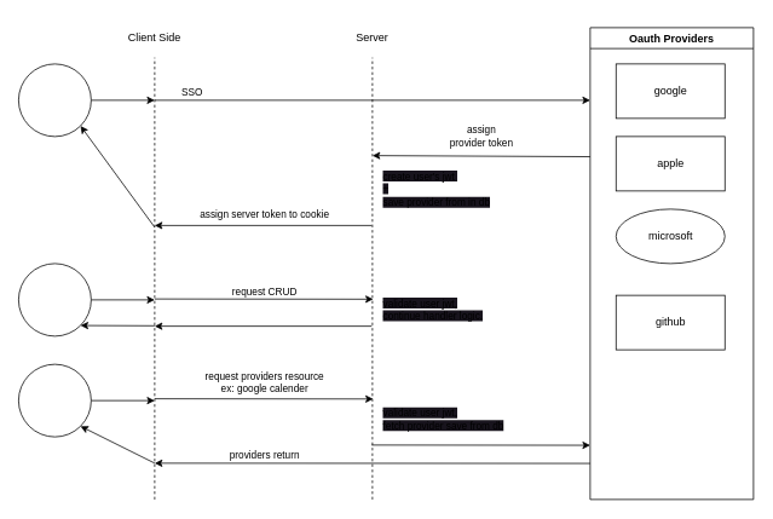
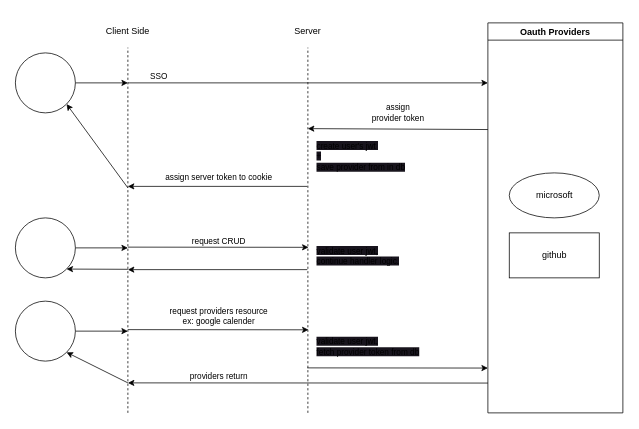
  <mxCell id="0" />
  <mxCell id="1" parent="0" />
  <mxCell id="2" style="edgeStyle=none;html=1;" parent="1" edge="1"><mxGeometry relative="1" as="geometry"><mxPoint x="170" y="110" as="sourcePoint" /><mxPoint x="650" y="110" as="targetPoint" /></mxGeometry></mxCell>
  <mxCell id="3" value="SSO" style="edgeLabel;html=1;align=center;verticalAlign=middle;resizable=0;points=[];" parent="2" vertex="1" connectable="0"><mxGeometry x="0.153" y="-1" relative="1" as="geometry"><mxPoint x="-237" y="-11" as="offset" /></mxGeometry></mxCell>
  <mxCell id="4" value="Oauth Providers" style="swimlane;whiteSpace=wrap;html=1;" parent="1" vertex="1"><mxGeometry x="650" y="30" width="180" height="520" as="geometry" /></mxCell>
- <mxCell id="5" value="google" style="rounded=0;whiteSpace=wrap;html=1;" parent="4" vertex="1"><mxGeometry x="28.5" y="40" width="120" height="60" as="geometry" /></mxCell>
- <mxCell id="6" value="apple" style="rounded=0;whiteSpace=wrap;html=1;" parent="4" vertex="1"><mxGeometry x="28.5" y="120" width="120" height="60" as="geometry" /></mxCell>
  <mxCell id="7" value="microsoft" style="ellipse;whiteSpace=wrap;html=1;" parent="4" vertex="1"><mxGeometry x="28.5" y="200" width="120" height="60" as="geometry" /></mxCell>
- <mxCell id="8" value="github" style="rounded=0;whiteSpace=wrap;html=1;" parent="4" vertex="1"><mxGeometry x="28.5" y="295" width="120" height="60" as="geometry" /></mxCell>
+ <mxCell id="8" value="github" style="rounded=0;whiteSpace=wrap;html=1;" parent="4" vertex="1"><mxGeometry x="28.5" y="280" width="120" height="60" as="geometry" /></mxCell>
  <mxCell id="9" value="" style="group" parent="1" vertex="1" connectable="0"><mxGeometry x="110" y="20" width="120" height="530" as="geometry" /></mxCell>
  <mxCell id="10" value="" style="endArrow=none;dashed=1;html=1;" parent="9" target="11" edge="1"><mxGeometry width="50" height="50" relative="1" as="geometry"><mxPoint x="60" y="530" as="sourcePoint" /><mxPoint x="60" y="14.324" as="targetPoint" /></mxGeometry></mxCell>
  <mxCell id="11" value="Client Side" style="text;html=1;strokeColor=none;fillColor=none;align=center;verticalAlign=middle;whiteSpace=wrap;rounded=0;" parent="9" vertex="1"><mxGeometry width="120" height="42.973" as="geometry" /></mxCell>
  <mxCell id="12" value="" style="group" parent="1" vertex="1" connectable="0"><mxGeometry x="350" y="20" width="120" height="530" as="geometry" /></mxCell>
  <mxCell id="13" value="" style="endArrow=none;dashed=1;html=1;" parent="12" target="14" edge="1"><mxGeometry width="50" height="50" relative="1" as="geometry"><mxPoint x="60" y="530" as="sourcePoint" /><mxPoint x="37.895" y="14.324" as="targetPoint" /></mxGeometry></mxCell>
  <mxCell id="14" value="Server" style="text;html=1;strokeColor=none;fillColor=none;align=center;verticalAlign=middle;whiteSpace=wrap;rounded=0;" parent="12" vertex="1"><mxGeometry x="22.11" width="75.789" height="42.973" as="geometry" /></mxCell>
  <mxCell id="15" value="assign server token to cookie" style="edgeStyle=none;html=1;exitX=-0.006;exitY=0.367;exitDx=0;exitDy=0;exitPerimeter=0;" parent="1" edge="1"><mxGeometry x="-0.015" y="-12" relative="1" as="geometry"><mxPoint x="409.28" y="248" as="sourcePoint" /><mxPoint x="170" y="248" as="targetPoint" /><mxPoint as="offset" /></mxGeometry></mxCell>
  <mxCell id="16" value="&lt;span style=&quot;font-size: 11px; text-align: center; background-color: rgb(24, 20, 29);&quot;&gt;create user's jwt&amp;nbsp;&lt;br&gt;&lt;/span&gt;&lt;span style=&quot;font-size: 11px; text-align: center; background-color: rgb(24, 20, 29);&quot;&gt;+&lt;br&gt;&lt;/span&gt;&lt;span style=&quot;font-size: 11px; text-align: center; background-color: rgb(24, 20, 29);&quot;&gt;save provider from in db&lt;br&gt;&lt;/span&gt;" style="text;whiteSpace=wrap;html=1;" parent="1" vertex="1"><mxGeometry x="420" y="180" width="160" height="85.14" as="geometry" /></mxCell>
  <mxCell id="17" value="assign &lt;br&gt;provider token" style="edgeStyle=none;html=1;" parent="1" edge="1"><mxGeometry x="0.001" y="-22" relative="1" as="geometry"><mxPoint x="650" y="172.214" as="sourcePoint" /><mxPoint x="410" y="170.998" as="targetPoint" /><mxPoint as="offset" /></mxGeometry></mxCell>
  <mxCell id="18" value="&lt;span style=&quot;font-size: 11px; text-align: center; background-color: rgb(24, 20, 29);&quot;&gt;validate user jwt,&lt;br&gt;continue handler logic.&lt;br&gt;&lt;/span&gt;" style="text;whiteSpace=wrap;html=1;" parent="1" vertex="1"><mxGeometry x="420" y="320" width="160" height="45.14" as="geometry" /></mxCell>
  <mxCell id="19" style="edgeStyle=none;html=1;entryX=0.007;entryY=0.654;entryDx=0;entryDy=0;entryPerimeter=0;" parent="1" edge="1"><mxGeometry relative="1" as="geometry"><mxPoint x="170" y="439.002" as="sourcePoint" /><mxPoint x="410.84" y="439.245" as="targetPoint" /></mxGeometry></mxCell>
  <mxCell id="20" value="request providers resource&lt;br&gt;ex: google calender" style="edgeLabel;html=1;align=center;verticalAlign=middle;resizable=0;points=[];" parent="19" vertex="1" connectable="0"><mxGeometry x="-0.094" y="2" relative="1" as="geometry"><mxPoint x="11" y="-17" as="offset" /></mxGeometry></mxCell>
- <mxCell id="21" value="&lt;span style=&quot;font-size: 11px; text-align: center; background-color: rgb(24, 20, 29);&quot;&gt;validate user jwt,&lt;br&gt;fetch provider save from db&lt;br&gt;&lt;/span&gt;" style="text;whiteSpace=wrap;html=1;" parent="1" vertex="1"><mxGeometry x="420" y="441" width="160" height="40" as="geometry" /></mxCell>
+ <mxCell id="21" value="&lt;span style=&quot;font-size: 11px; text-align: center; background-color: rgb(24, 20, 29);&quot;&gt;validate user jwt,&lt;br&gt;fetch provider token from db&lt;br&gt;&lt;/span&gt;" style="text;whiteSpace=wrap;html=1;" parent="1" vertex="1"><mxGeometry x="420" y="441" width="160" height="40" as="geometry" /></mxCell>
  <mxCell id="22" style="edgeStyle=none;html=1;entryX=0.007;entryY=0.654;entryDx=0;entryDy=0;entryPerimeter=0;" parent="1" edge="1"><mxGeometry relative="1" as="geometry"><mxPoint x="409.16" y="490.002" as="sourcePoint" /><mxPoint x="650" y="490.245" as="targetPoint" /></mxGeometry></mxCell>
  <mxCell id="23" style="edgeStyle=none;html=1;entryX=0.007;entryY=0.654;entryDx=0;entryDy=0;entryPerimeter=0;" parent="1" edge="1"><mxGeometry relative="1" as="geometry"><mxPoint x="170" y="329.005" as="sourcePoint" /><mxPoint x="410.84" y="329.269" as="targetPoint" /></mxGeometry></mxCell>
  <mxCell id="24" value="request CRUD" style="edgeLabel;html=1;align=center;verticalAlign=middle;resizable=0;points=[];" parent="23" vertex="1" connectable="0"><mxGeometry x="-0.094" y="2" relative="1" as="geometry"><mxPoint x="11" y="-7" as="offset" /></mxGeometry></mxCell>
  <mxCell id="25" value="" style="edgeStyle=none;html=1;exitX=-0.006;exitY=0.367;exitDx=0;exitDy=0;exitPerimeter=0;" parent="1" edge="1"><mxGeometry x="-0.003" y="10" relative="1" as="geometry"><mxPoint x="409.28" y="359" as="sourcePoint" /><mxPoint x="170" y="359" as="targetPoint" /><mxPoint as="offset" /></mxGeometry></mxCell>
  <mxCell id="26" style="edgeStyle=none;html=1;" parent="1" source="28" edge="1"><mxGeometry relative="1" as="geometry"><mxPoint x="170" y="110" as="targetPoint" /></mxGeometry></mxCell>
  <mxCell id="27" style="edgeStyle=none;html=1;exitX=1;exitY=1;exitDx=0;exitDy=0;endArrow=none;endFill=0;startArrow=classic;startFill=1;" parent="1" source="28" edge="1"><mxGeometry relative="1" as="geometry"><mxPoint x="170" y="250" as="targetPoint" /></mxGeometry></mxCell>
  <mxCell id="28" value="" style="ellipse;whiteSpace=wrap;html=1;aspect=fixed;" parent="1" vertex="1"><mxGeometry x="20" y="70" width="80" height="80" as="geometry" /></mxCell>
  <mxCell id="29" style="edgeStyle=none;html=1;" parent="1" source="31" edge="1"><mxGeometry relative="1" as="geometry"><mxPoint x="170" y="330" as="targetPoint" /></mxGeometry></mxCell>
  <mxCell id="30" style="edgeStyle=none;html=1;exitX=1;exitY=1;exitDx=0;exitDy=0;startArrow=classic;startFill=1;endArrow=none;endFill=0;" parent="1" source="31" edge="1"><mxGeometry relative="1" as="geometry"><mxPoint x="170" y="358.571" as="targetPoint" /></mxGeometry></mxCell>
  <mxCell id="31" value="" style="ellipse;whiteSpace=wrap;html=1;aspect=fixed;" parent="1" vertex="1"><mxGeometry x="20" y="290" width="80" height="80" as="geometry" /></mxCell>
  <mxCell id="32" style="edgeStyle=none;html=1;startArrow=none;startFill=0;endArrow=classic;endFill=1;" parent="1" source="34" edge="1"><mxGeometry relative="1" as="geometry"><mxPoint x="170" y="441" as="targetPoint" /></mxGeometry></mxCell>
  <mxCell id="33" style="edgeStyle=none;html=1;exitX=1;exitY=1;exitDx=0;exitDy=0;startArrow=classic;startFill=1;endArrow=none;endFill=0;" parent="1" source="34" edge="1"><mxGeometry relative="1" as="geometry"><mxPoint x="170" y="510" as="targetPoint" /></mxGeometry></mxCell>
  <mxCell id="34" value="" style="ellipse;whiteSpace=wrap;html=1;aspect=fixed;" parent="1" vertex="1"><mxGeometry x="20" y="401" width="80" height="80" as="geometry" /></mxCell>
  <mxCell id="35" style="edgeStyle=none;html=1;entryX=0.007;entryY=0.654;entryDx=0;entryDy=0;entryPerimeter=0;startArrow=classic;startFill=1;endArrow=none;endFill=0;" parent="1" edge="1"><mxGeometry relative="1" as="geometry"><mxPoint x="170" y="510" as="sourcePoint" /><mxPoint x="650" y="510.245" as="targetPoint" /></mxGeometry></mxCell>
  <mxCell id="36" value="providers return" style="edgeLabel;html=1;align=center;verticalAlign=middle;resizable=0;points=[];" parent="35" vertex="1" connectable="0"><mxGeometry x="-0.094" y="2" relative="1" as="geometry"><mxPoint x="-97" y="-8" as="offset" /></mxGeometry></mxCell>
